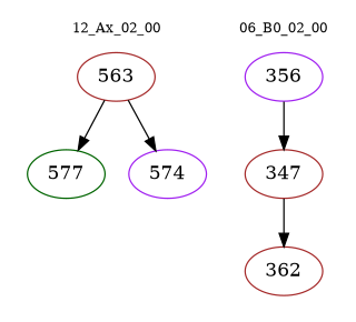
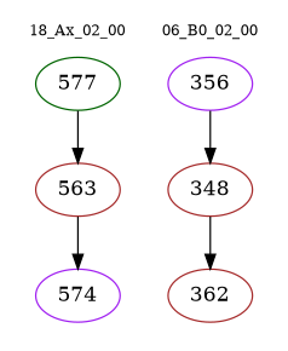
  digraph {
    node [color=brown]
    edge [color=black]
    n1 [color=darkgreen label=577]
    n2 [label=563]
    n3 [color=purple label=574]
    n4 [color=purple label=356]
-   n5 [label=347]
+   n5 [label=348]
    n6 [label=362]
    subgraph cluster_1 {
      color=white
      fontsize=10
-     label="12_Ax_02_00"
+     label="18_Ax_02_00"
      n1
      n2
      n3
    }
    subgraph cluster_2 {
      color=white
      fontsize=10
      label="06_B0_02_00"
      n4
      n5
      n6
    }
-   n2 -> n1
+   n1 -> n2
    n2 -> n3
    n4 -> n5
    n5 -> n6
  }
